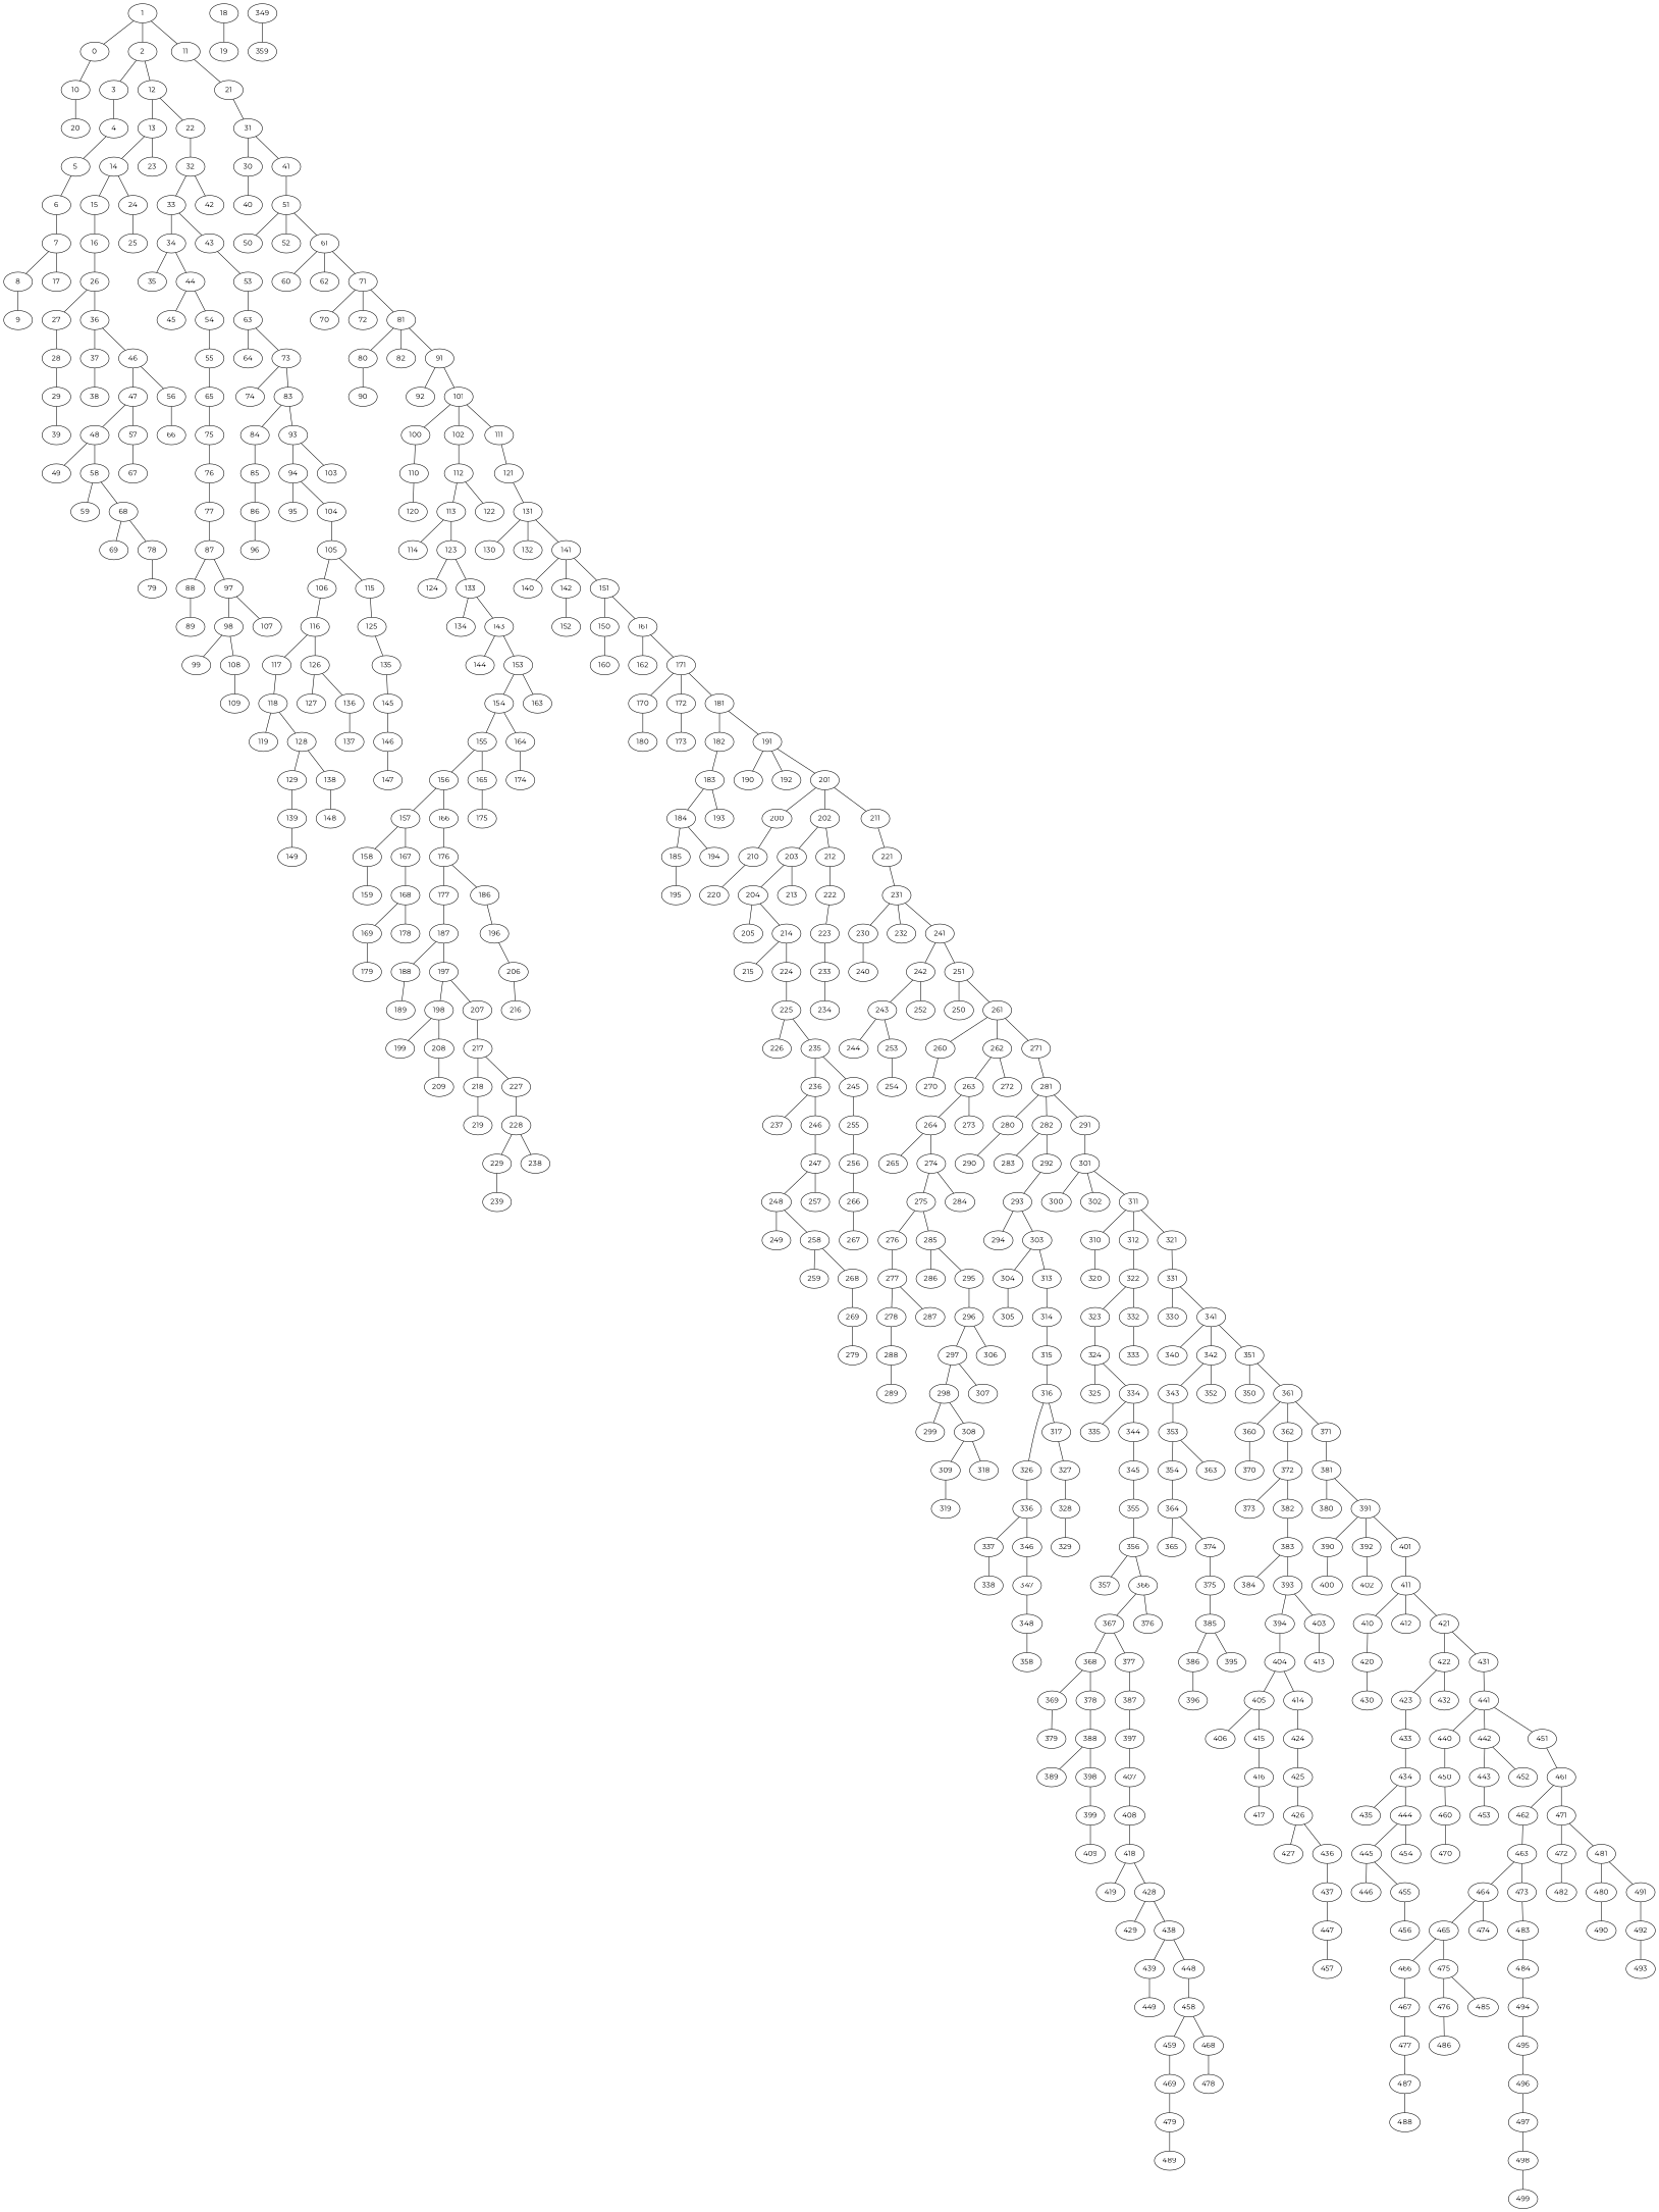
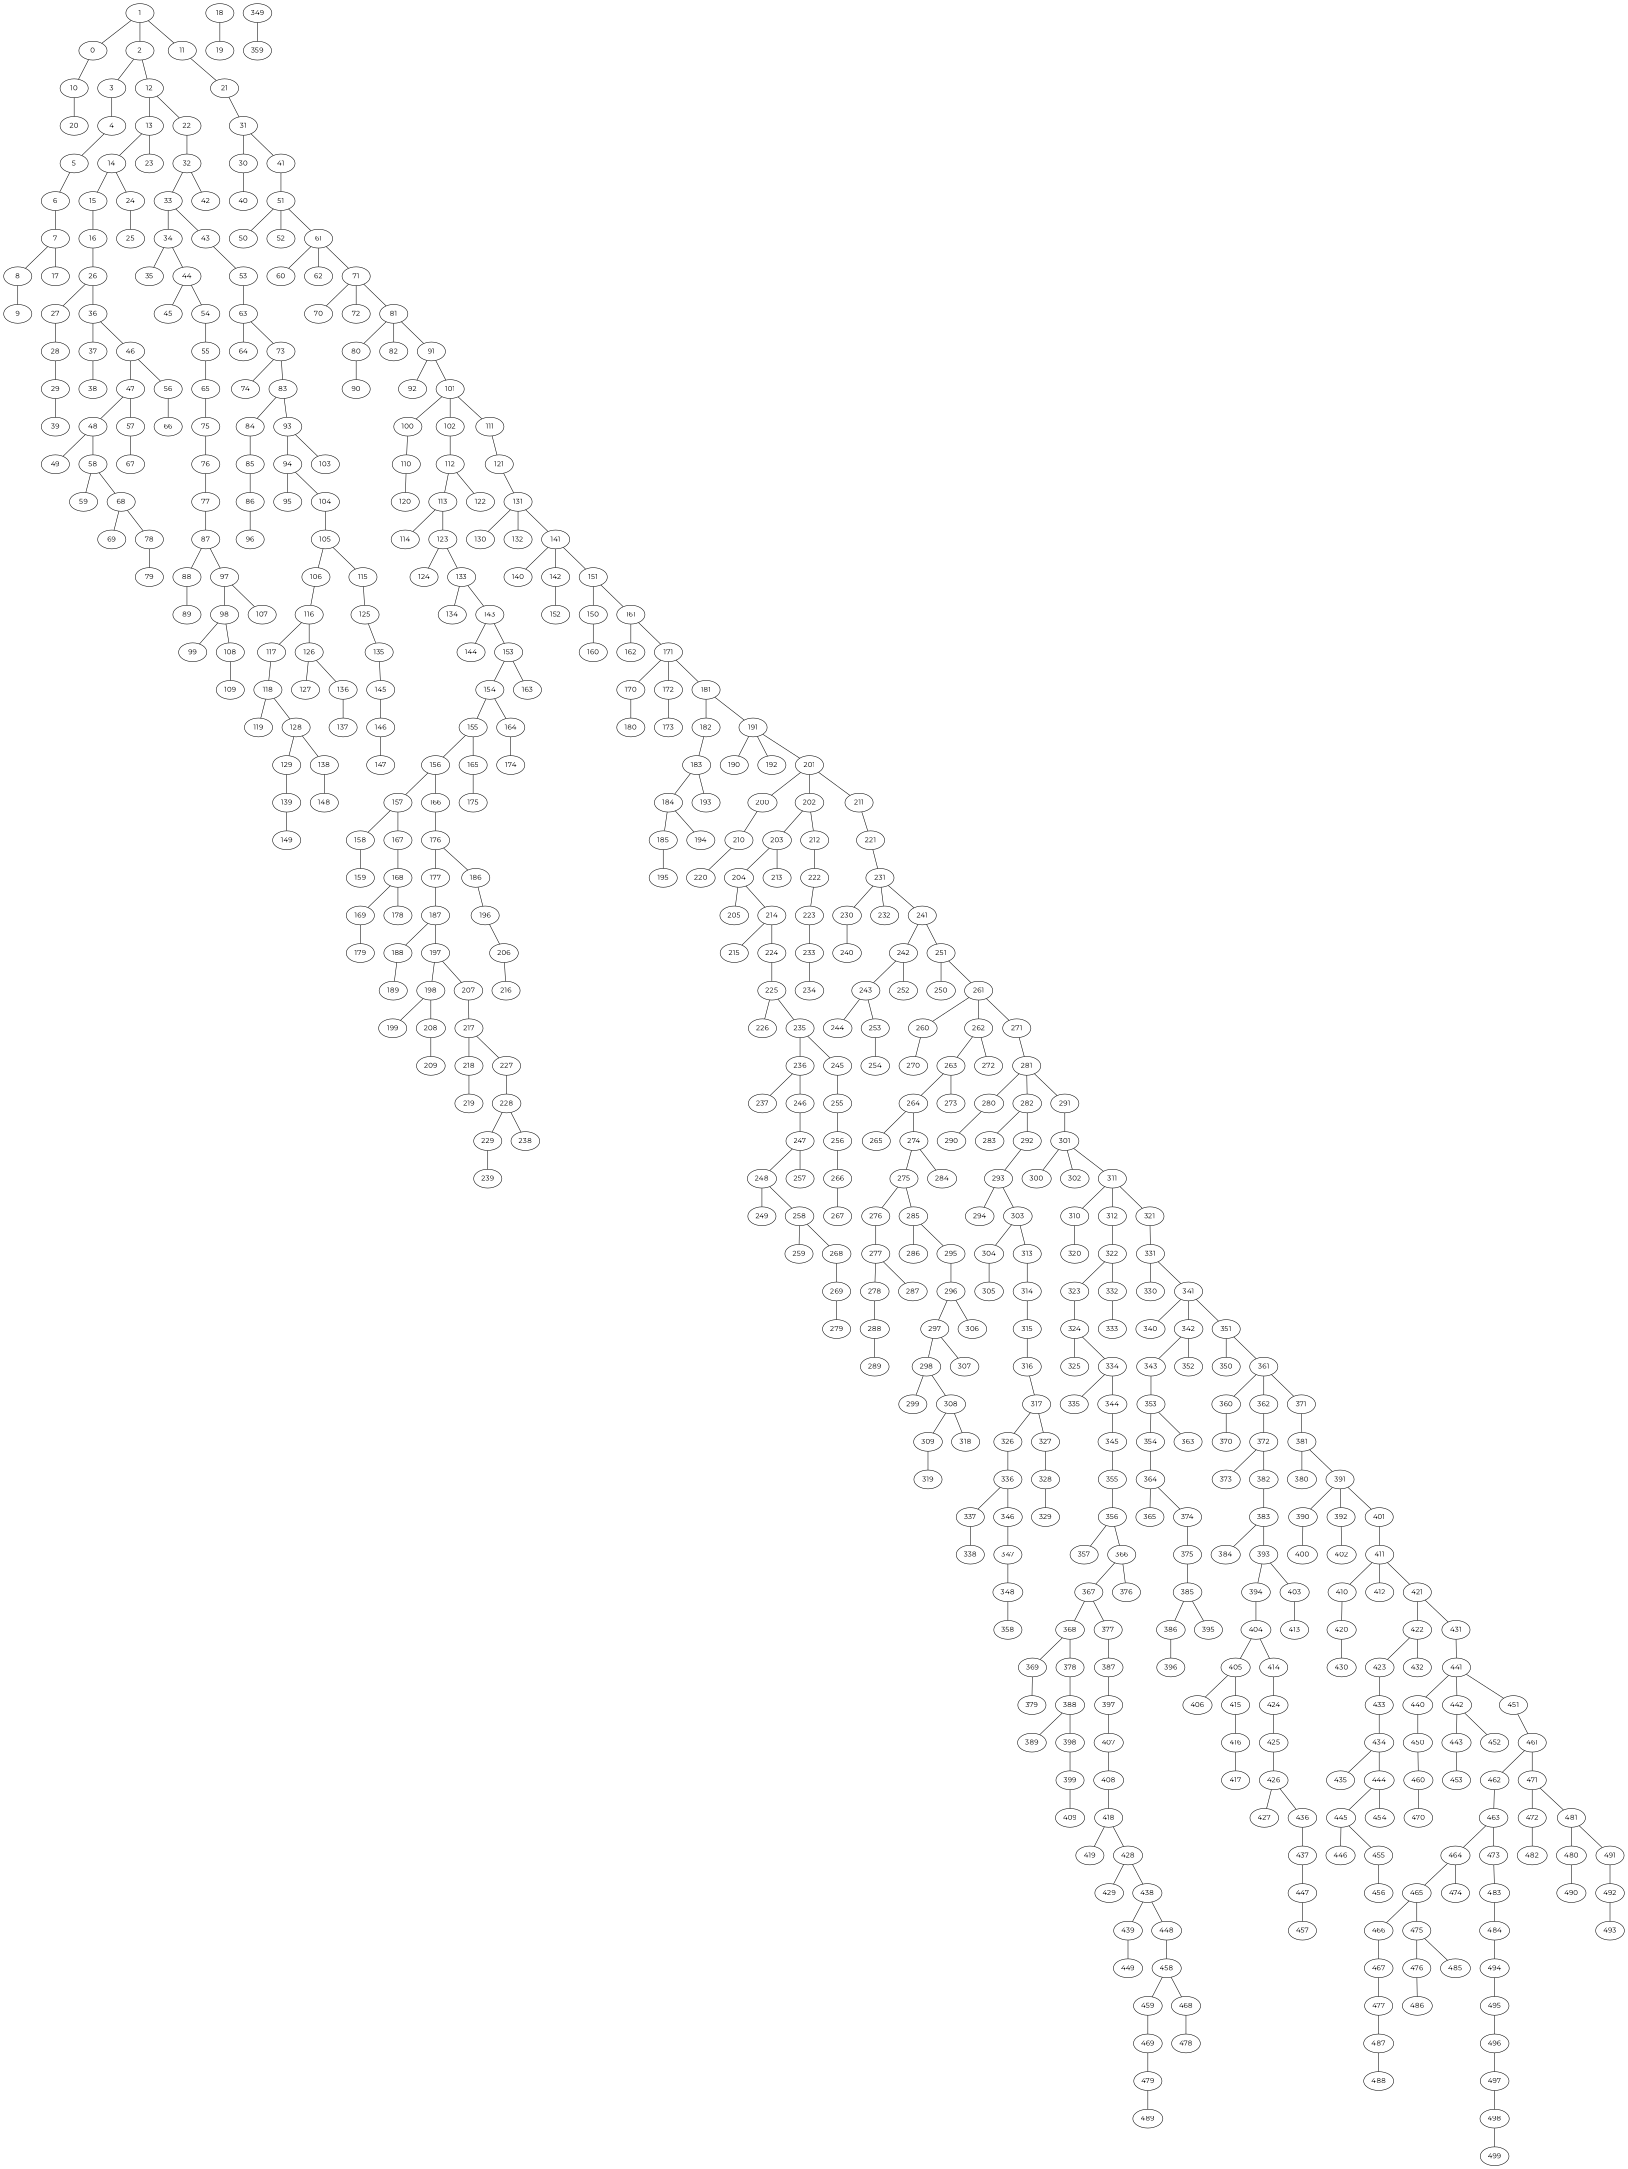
  strict graph {
    fontname=Montserrat
    node [fontname=Montserrat]
    edge [fontname=Montserrat]
    1
    0
    2
    11
    10
    3
    12
    21
    20
    4
    13
    22
    5
    6
    7
    8
    17
    9
    18
    19
    31
    14
    23
    32
    15
    24
    16
    25
    26
    27
    36
    30
    41
    33
    42
    28
    37
    46
    29
    39
    40
    51
    34
    43
    35
    44
    53
    45
    54
    38
    47
    56
    50
    52
    61
    63
    55
    48
    57
    66
    49
    58
    67
    59
    68
    60
    62
    71
    64
    73
    65
    75
    69
    78
    70
    72
    81
    74
    83
    76
    79
    80
    82
    91
    84
    93
    77
    87
    88
    97
    90
    92
    101
    85
    94
    103
    86
    96
    89
    98
    107
    100
    102
    111
    95
    104
    105
    99
    108
    109
    110
    120
    112
    121
    113
    122
    106
    115
    116
    125
    117
    126
    131
    114
    123
    124
    133
    135
    118
    127
    136
    119
    128
    129
    138
    130
    132
    141
    134
    143
    145
    137
    139
    148
    149
    140
    142
    151
    144
    153
    146
    152
    150
    161
    154
    163
    147
    160
    162
    171
    155
    164
    156
    165
    174
    157
    166
    175
    158
    167
    176
    159
    168
    170
    172
    181
    177
    186
    169
    178
    179
    180
    173
    182
    191
    187
    196
    188
    197
    183
    190
    192
    201
    184
    193
    185
    194
    195
    206
    189
    198
    207
    200
    202
    211
    216
    199
    208
    217
    209
    210
    220
    203
    212
    221
    204
    213
    222
    205
    214
    215
    224
    218
    227
    231
    223
    225
    219
    228
    230
    232
    241
    233
    234
    226
    235
    236
    245
    229
    238
    239
    240
    242
    251
    237
    246
    255
    247
    243
    252
    250
    261
    244
    253
    254
    256
    248
    257
    249
    258
    259
    268
    260
    262
    271
    266
    267
    269
    270
    263
    272
    281
    264
    273
    265
    274
    275
    284
    279
    280
    282
    291
    276
    285
    277
    286
    295
    278
    287
    288
    289
    290
    283
    292
    301
    293
    296
    300
    302
    311
    294
    303
    304
    313
    297
    306
    298
    307
    299
    308
    309
    318
    310
    312
    321
    305
    314
    319
    320
    322
    331
    323
    332
    315
    316
    317
    326
    327
    336
    328
    330
    341
    324
    333
    325
    334
    335
    344
    337
    346
    329
    340
    342
    351
    345
    338
    347
    349
    359
    343
    352
    350
    361
    353
    354
    363
    355
    356
    348
    358
    360
    362
    371
    364
    365
    374
    357
    366
    367
    376
    370
    372
    381
    373
    382
    375
    368
    377
    369
    378
    387
    379
    388
    380
    391
    383
    385
    386
    395
    397
    389
    398
    390
    392
    401
    384
    393
    394
    403
    396
    407
    399
    400
    402
    411
    404
    413
    405
    414
    408
    409
    410
    412
    421
    406
    415
    424
    416
    418
    419
    428
    420
    430
    422
    431
    425
    417
    429
    438
    423
    432
    441
    433
    434
    426
    427
    436
    437
    439
    448
    440
    442
    451
    435
    444
    445
    454
    447
    457
    449
    458
    450
    460
    443
    452
    461
    453
    446
    455
    456
    459
    468
    470
    462
    471
    469
    478
    479
    463
    472
    481
    464
    473
    465
    474
    483
    466
    475
    467
    476
    485
    477
    487
    489
    482
    480
    491
    484
    486
    488
    490
    492
    494
    495
    493
    496
    497
    498
    499
    1 -- 0
    1 -- 2
    1 -- 11
    0 -- 10
    2 -- 3
    2 -- 12
    11 -- 21
    10 -- 20
    3 -- 4
    12 -- 13
    12 -- 22
    21 -- 31
    4 -- 5
    13 -- 14
    13 -- 23
    22 -- 32
    5 -- 6
    6 -- 7
    7 -- 8
    7 -- 17
    8 -- 9
    18 -- 19
    31 -- 30
    31 -- 41
    14 -- 15
    14 -- 24
    32 -- 33
    32 -- 42
    15 -- 16
    24 -- 25
    16 -- 26
    26 -- 27
    26 -- 36
    27 -- 28
    36 -- 37
    36 -- 46
    30 -- 40
    41 -- 51
    33 -- 34
    33 -- 43
    28 -- 29
    37 -- 38
    46 -- 47
    46 -- 56
    29 -- 39
    51 -- 50
    51 -- 52
    51 -- 61
    34 -- 35
    34 -- 44
    43 -- 53
    44 -- 45
    44 -- 54
    53 -- 63
    54 -- 55
    47 -- 48
    47 -- 57
    56 -- 66
    61 -- 60
    61 -- 62
    61 -- 71
    63 -- 64
    63 -- 73
    55 -- 65
    48 -- 49
    48 -- 58
    57 -- 67
    58 -- 59
    58 -- 68
    68 -- 69
    68 -- 78
    71 -- 70
    71 -- 72
    71 -- 81
    73 -- 74
    73 -- 83
    65 -- 75
    75 -- 76
    78 -- 79
    81 -- 80
    81 -- 82
    81 -- 91
    83 -- 84
    83 -- 93
    76 -- 77
    80 -- 90
    91 -- 92
    91 -- 101
    84 -- 85
    93 -- 94
    93 -- 103
    77 -- 87
    87 -- 88
    87 -- 97
    88 -- 89
    97 -- 98
    97 -- 107
    101 -- 100
    101 -- 102
    101 -- 111
    85 -- 86
    94 -- 95
    94 -- 104
    86 -- 96
    98 -- 99
    98 -- 108
    100 -- 110
    102 -- 112
    111 -- 121
    104 -- 105
    105 -- 106
    105 -- 115
    108 -- 109
    110 -- 120
    112 -- 113
    112 -- 122
    121 -- 131
    113 -- 114
    113 -- 123
    106 -- 116
    115 -- 125
    116 -- 117
    116 -- 126
    125 -- 135
    117 -- 118
    126 -- 127
    126 -- 136
    131 -- 130
    131 -- 132
    131 -- 141
    123 -- 124
    123 -- 133
    133 -- 134
    133 -- 143
    135 -- 145
    118 -- 119
    118 -- 128
    136 -- 137
    128 -- 129
    128 -- 138
    129 -- 139
    138 -- 148
    141 -- 140
    141 -- 142
    141 -- 151
    143 -- 144
    143 -- 153
    145 -- 146
    139 -- 149
    142 -- 152
    151 -- 150
    151 -- 161
    153 -- 154
    153 -- 163
    146 -- 147
    150 -- 160
    161 -- 162
    161 -- 171
    154 -- 155
    154 -- 164
    171 -- 170
    171 -- 172
    171 -- 181
    155 -- 156
    155 -- 165
    164 -- 174
    156 -- 157
    156 -- 166
    165 -- 175
    157 -- 158
    157 -- 167
    166 -- 176
    158 -- 159
    167 -- 168
    176 -- 177
    176 -- 186
    168 -- 169
    168 -- 178
    170 -- 180
    172 -- 173
    181 -- 182
    181 -- 191
    177 -- 187
    186 -- 196
    169 -- 179
    182 -- 183
    191 -- 190
    191 -- 192
    191 -- 201
    187 -- 188
    187 -- 197
    196 -- 206
    188 -- 189
    197 -- 198
    197 -- 207
    183 -- 184
    183 -- 193
    201 -- 200
    201 -- 202
    201 -- 211
    184 -- 185
    184 -- 194
    185 -- 195
    206 -- 216
    198 -- 199
    198 -- 208
    207 -- 217
    200 -- 210
    202 -- 203
    202 -- 212
    211 -- 221
    208 -- 209
    217 -- 218
    217 -- 227
    210 -- 220
    203 -- 204
    203 -- 213
    212 -- 222
    221 -- 231
    204 -- 205
    204 -- 214
    222 -- 223
    214 -- 215
    214 -- 224
    224 -- 225
    218 -- 219
    227 -- 228
    231 -- 230
    231 -- 232
    231 -- 241
    223 -- 233
    225 -- 226
    225 -- 235
    228 -- 229
    228 -- 238
    230 -- 240
    241 -- 242
    241 -- 251
    233 -- 234
    235 -- 236
    235 -- 245
    236 -- 237
    236 -- 246
    245 -- 255
    229 -- 239
    242 -- 243
    242 -- 252
    251 -- 250
    251 -- 261
    246 -- 247
    255 -- 256
    247 -- 248
    247 -- 257
    243 -- 244
    243 -- 253
    261 -- 260
    261 -- 262
    261 -- 271
    253 -- 254
    256 -- 266
    248 -- 249
    248 -- 258
    258 -- 259
    258 -- 268
    268 -- 269
    260 -- 270
    262 -- 263
    262 -- 272
    271 -- 281
    266 -- 267
    269 -- 279
    263 -- 264
    263 -- 273
    281 -- 280
    281 -- 282
    281 -- 291
    264 -- 265
    264 -- 274
    274 -- 275
    274 -- 284
    275 -- 276
    275 -- 285
    280 -- 290
    282 -- 283
    282 -- 292
    291 -- 301
    276 -- 277
    285 -- 286
    285 -- 295
    277 -- 278
    277 -- 287
    295 -- 296
    278 -- 288
    288 -- 289
    292 -- 293
    301 -- 300
    301 -- 302
    301 -- 311
    293 -- 294
    293 -- 303
    296 -- 297
    296 -- 306
    311 -- 310
    311 -- 312
    311 -- 321
    303 -- 304
    303 -- 313
    304 -- 305
    313 -- 314
    297 -- 298
    297 -- 307
    298 -- 299
    298 -- 308
    308 -- 309
    308 -- 318
    309 -- 319
    310 -- 320
    312 -- 322
    321 -- 331
    314 -- 315
    322 -- 323
    322 -- 332
    331 -- 330
    331 -- 341
    323 -- 324
    332 -- 333
    315 -- 316
    316 -- 317
-   316 -- 326
+   317 -- 326
    317 -- 327
    326 -- 336
    327 -- 328
    336 -- 337
    336 -- 346
    328 -- 329
    341 -- 340
    341 -- 342
    341 -- 351
    324 -- 325
    324 -- 334
    334 -- 335
    334 -- 344
    344 -- 345
    337 -- 338
    346 -- 347
    342 -- 343
    342 -- 352
    351 -- 350
    351 -- 361
    345 -- 355
    347 -- 348
    349 -- 359
    343 -- 353
    361 -- 360
    361 -- 362
    361 -- 371
    353 -- 354
    353 -- 363
    354 -- 364
    355 -- 356
    356 -- 357
    356 -- 366
    348 -- 358
    360 -- 370
    362 -- 372
    371 -- 381
    364 -- 365
    364 -- 374
    374 -- 375
    366 -- 367
    366 -- 376
    367 -- 368
    367 -- 377
    372 -- 373
    372 -- 382
    381 -- 380
    381 -- 391
    382 -- 383
    375 -- 385
    368 -- 369
    368 -- 378
    377 -- 387
    369 -- 379
    378 -- 388
    387 -- 397
    388 -- 389
    388 -- 398
    391 -- 390
    391 -- 392
    391 -- 401
    383 -- 384
    383 -- 393
    385 -- 386
    385 -- 395
    386 -- 396
    397 -- 407
    398 -- 399
    390 -- 400
    392 -- 402
    401 -- 411
    393 -- 394
    393 -- 403
    394 -- 404
    403 -- 413
    407 -- 408
    399 -- 409
    411 -- 410
    411 -- 412
    411 -- 421
    404 -- 405
    404 -- 414
    405 -- 406
    405 -- 415
    414 -- 424
    408 -- 418
    410 -- 420
    421 -- 422
    421 -- 431
    415 -- 416
    424 -- 425
    416 -- 417
    418 -- 419
    418 -- 428
    428 -- 429
    428 -- 438
    420 -- 430
    422 -- 423
    422 -- 432
    431 -- 441
    425 -- 426
    438 -- 439
    438 -- 448
    423 -- 433
    441 -- 440
    441 -- 442
    441 -- 451
    433 -- 434
    434 -- 435
    434 -- 444
    426 -- 427
    426 -- 436
    436 -- 437
    437 -- 447
    439 -- 449
    448 -- 458
    440 -- 450
    442 -- 443
    442 -- 452
    451 -- 461
    444 -- 445
    444 -- 454
    445 -- 446
    445 -- 455
    447 -- 457
    458 -- 459
    458 -- 468
    450 -- 460
    460 -- 470
    443 -- 453
    461 -- 462
    461 -- 471
    455 -- 456
    459 -- 469
    468 -- 478
    462 -- 463
    471 -- 472
    471 -- 481
    469 -- 479
    479 -- 489
    463 -- 464
    463 -- 473
    472 -- 482
    481 -- 480
    481 -- 491
    464 -- 465
    464 -- 474
    473 -- 483
    465 -- 466
    465 -- 475
    483 -- 484
    466 -- 467
    475 -- 476
    475 -- 485
    467 -- 477
    476 -- 486
    477 -- 487
    487 -- 488
    480 -- 490
    491 -- 492
    484 -- 494
    492 -- 493
    494 -- 495
    495 -- 496
    496 -- 497
    497 -- 498
    498 -- 499
  }
